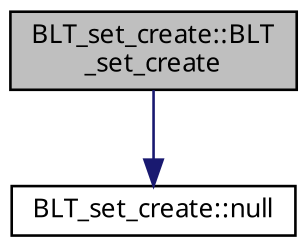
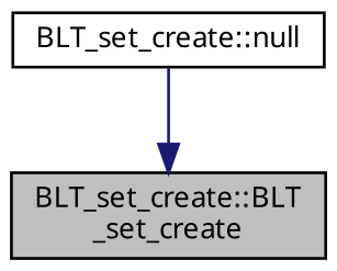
  digraph {
    rankdir=TB
    fontname="Noto Sans"
    node [color=black fontname="Noto Sans" fontsize=10 shape=record style=filled]
    n1 [fillcolor=grey75 fontcolor=black height=0.2 label="BLT_set_create::BLT\l_set_create" width=0.4]
    n2 [fillcolor=white height=0.2 label="BLT_set_create::null" width=0.4]
-   n1 -> n2 [color=midnightblue fontname="Noto Sans" fontsize=10 labelfontname=Helvetica labelfontsize=10 style=solid]
+   n2 -> n1 [color=midnightblue fontname="Noto Sans" fontsize=10 labelfontname=Helvetica labelfontsize=10 style=solid]
  }
